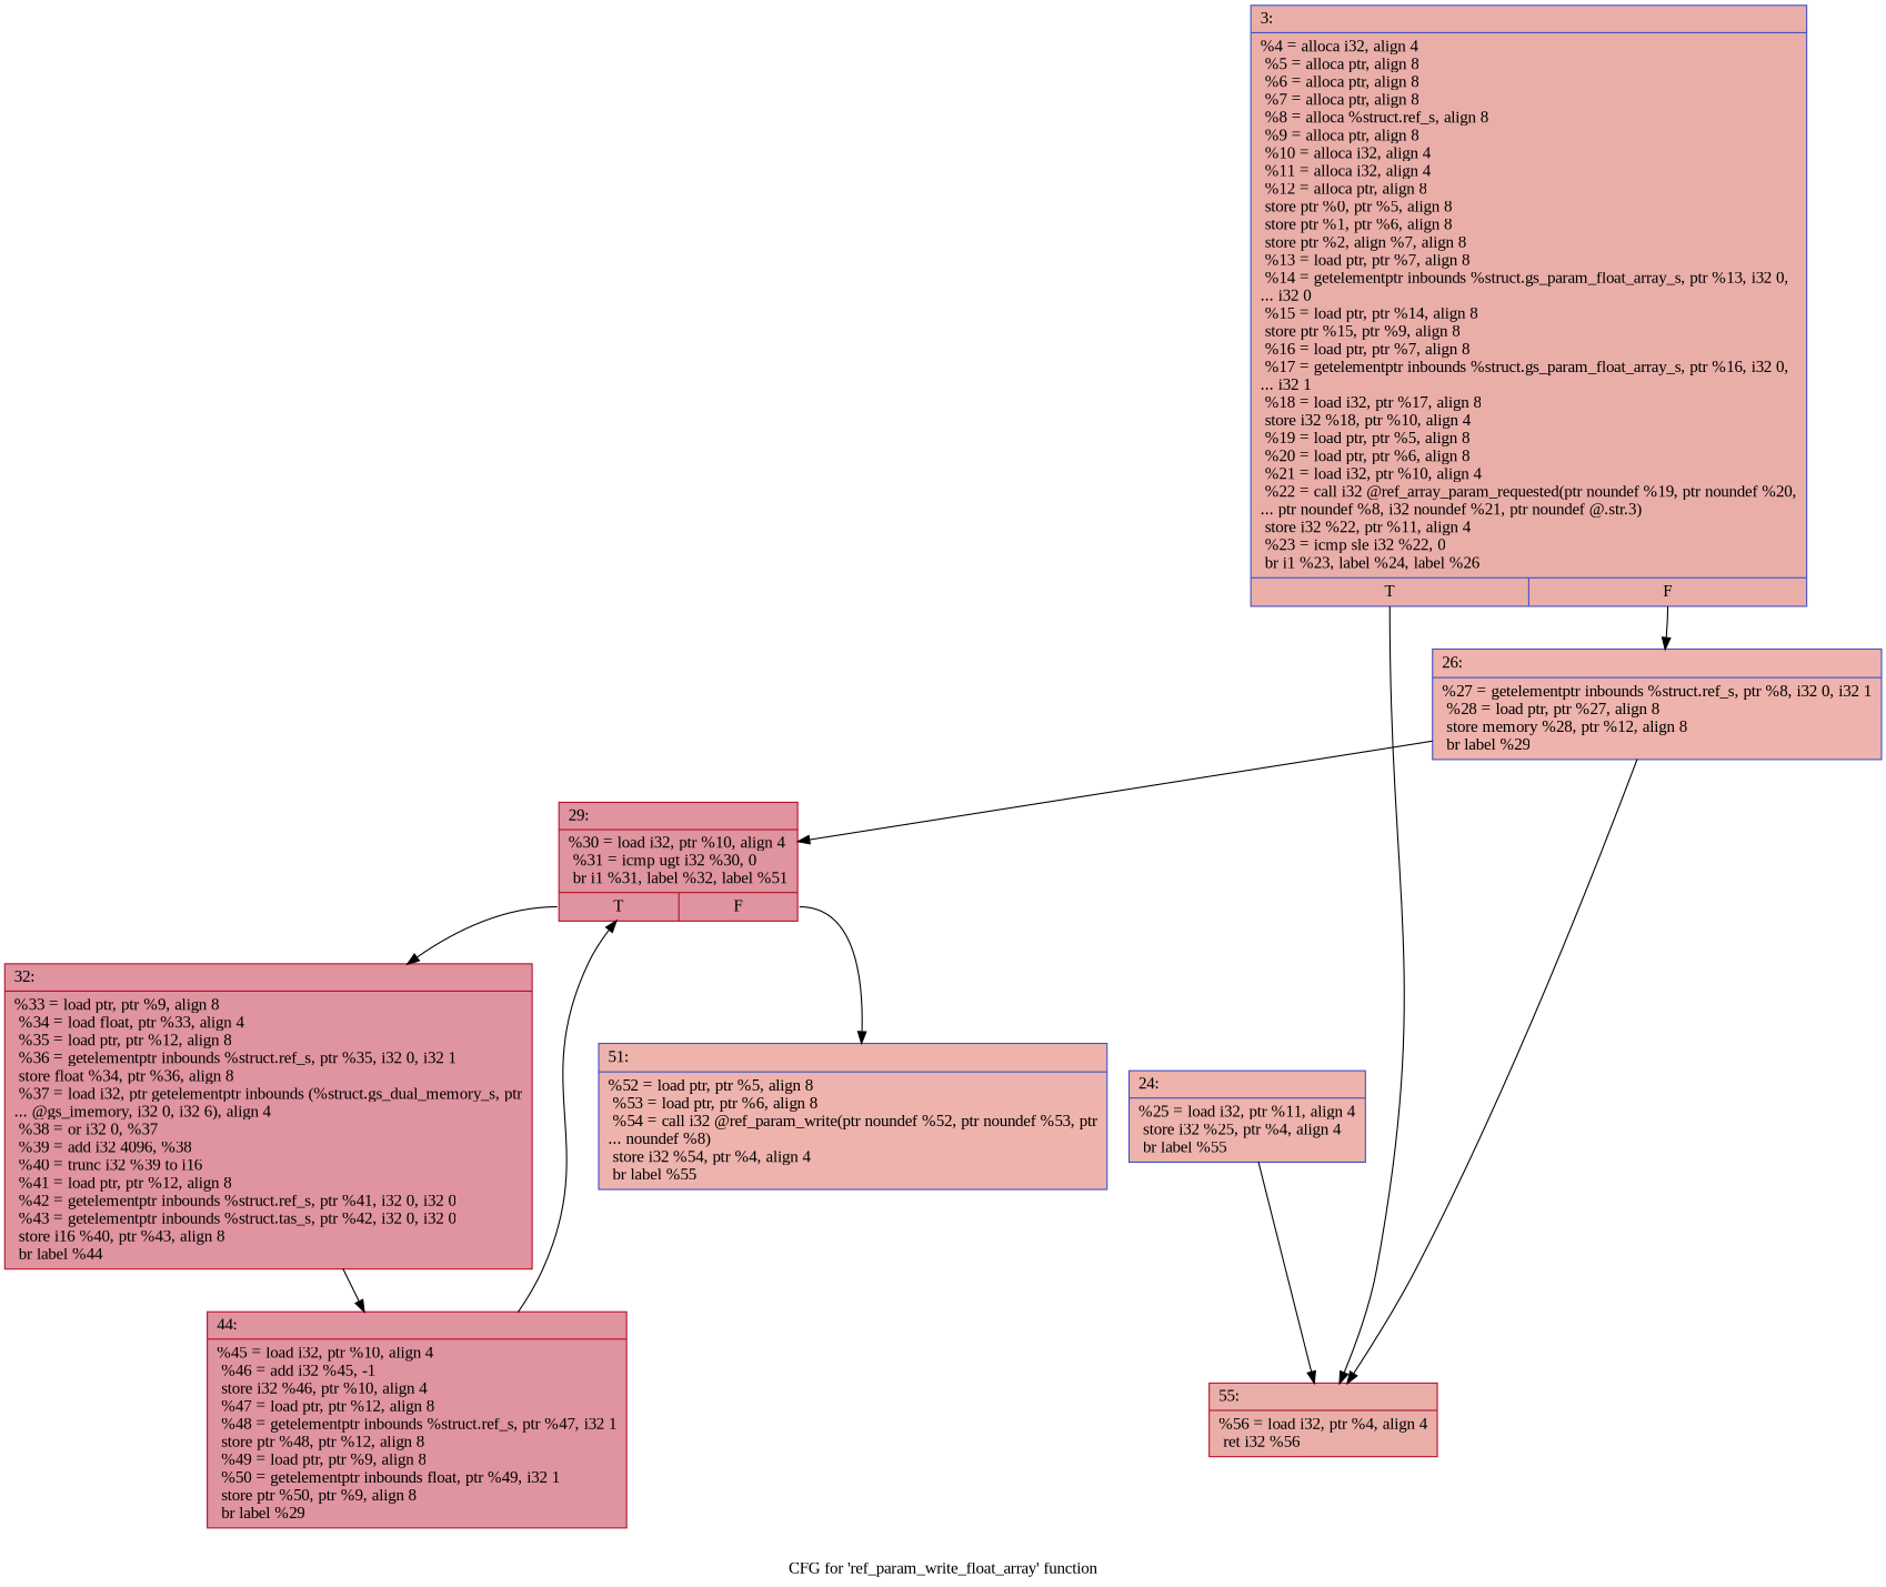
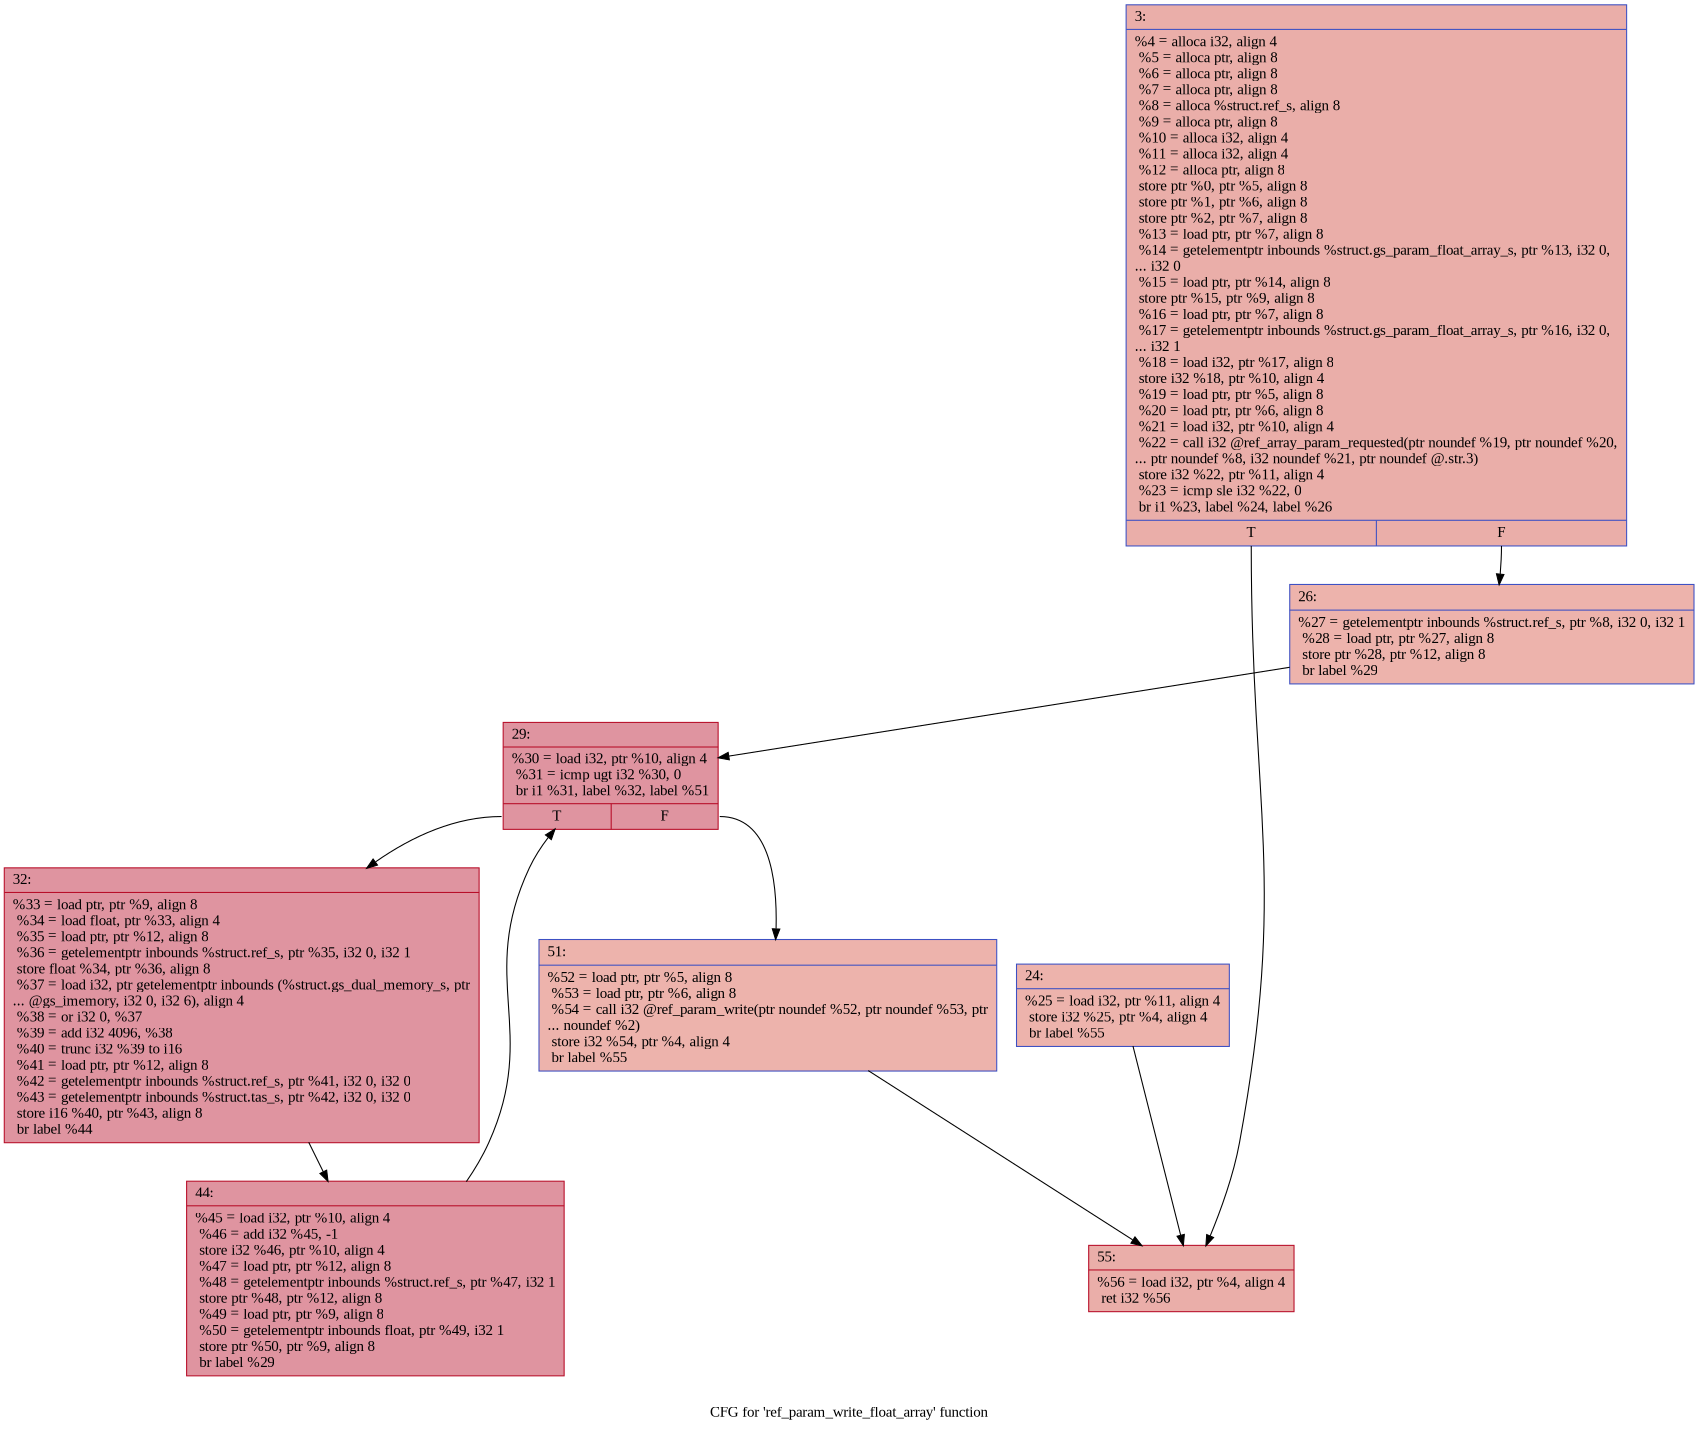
  digraph {
    fontname="Liberation Serif"
    label="CFG for 'ref_param_write_float_array' function"
    node [color="#3d50c3ff" fillcolor="#d6524470" fontname="Liberation Serif" shape=record style=filled]
    edge [fontname="Liberation Serif"]
-   n1 [fillcolor="#d0473d70" label="{3:\l|  %4 = alloca i32, align 4\l  %5 = alloca ptr, align 8\l  %6 = alloca ptr, align 8\l  %7 = alloca ptr, align 8\l  %8 = alloca %struct.ref_s, align 8\l  %9 = alloca ptr, align 8\l  %10 = alloca i32, align 4\l  %11 = alloca i32, align 4\l  %12 = alloca ptr, align 8\l  store ptr %0, ptr %5, align 8\l  store ptr %1, ptr %6, align 8\l  store ptr %2, align %7, align 8\l  %13 = load ptr, ptr %7, align 8\l  %14 = getelementptr inbounds %struct.gs_param_float_array_s, ptr %13, i32 0,\l... i32 0\l  %15 = load ptr, ptr %14, align 8\l  store ptr %15, ptr %9, align 8\l  %16 = load ptr, ptr %7, align 8\l  %17 = getelementptr inbounds %struct.gs_param_float_array_s, ptr %16, i32 0,\l... i32 1\l  %18 = load i32, ptr %17, align 8\l  store i32 %18, ptr %10, align 4\l  %19 = load ptr, ptr %5, align 8\l  %20 = load ptr, ptr %6, align 8\l  %21 = load i32, ptr %10, align 4\l  %22 = call i32 @ref_array_param_requested(ptr noundef %19, ptr noundef %20,\l... ptr noundef %8, i32 noundef %21, ptr noundef @.str.3)\l  store i32 %22, ptr %11, align 4\l  %23 = icmp sle i32 %22, 0\l  br i1 %23, label %24, label %26\l|{<s0>T|<s1>F}}"]
-   n2 [label="{26:\l|  %27 = getelementptr inbounds %struct.ref_s, ptr %8, i32 0, i32 1\l  %28 = load ptr, ptr %27, align 8\l  store memory %28, ptr %12, align 8\l  br label %29\l}"]
+   n1 [fillcolor="#d0473d70" label="{3:\l|  %4 = alloca i32, align 4\l  %5 = alloca ptr, align 8\l  %6 = alloca ptr, align 8\l  %7 = alloca ptr, align 8\l  %8 = alloca %struct.ref_s, align 8\l  %9 = alloca ptr, align 8\l  %10 = alloca i32, align 4\l  %11 = alloca i32, align 4\l  %12 = alloca ptr, align 8\l  store ptr %0, ptr %5, align 8\l  store ptr %1, ptr %6, align 8\l  store ptr %2, ptr %7, align 8\l  %13 = load ptr, ptr %7, align 8\l  %14 = getelementptr inbounds %struct.gs_param_float_array_s, ptr %13, i32 0,\l... i32 0\l  %15 = load ptr, ptr %14, align 8\l  store ptr %15, ptr %9, align 8\l  %16 = load ptr, ptr %7, align 8\l  %17 = getelementptr inbounds %struct.gs_param_float_array_s, ptr %16, i32 0,\l... i32 1\l  %18 = load i32, ptr %17, align 8\l  store i32 %18, ptr %10, align 4\l  %19 = load ptr, ptr %5, align 8\l  %20 = load ptr, ptr %6, align 8\l  %21 = load i32, ptr %10, align 4\l  %22 = call i32 @ref_array_param_requested(ptr noundef %19, ptr noundef %20,\l... ptr noundef %8, i32 noundef %21, ptr noundef @.str.3)\l  store i32 %22, ptr %11, align 4\l  %23 = icmp sle i32 %22, 0\l  br i1 %23, label %24, label %26\l|{<s0>T|<s1>F}}"]
+   n2 [label="{26:\l|  %27 = getelementptr inbounds %struct.ref_s, ptr %8, i32 0, i32 1\l  %28 = load ptr, ptr %27, align 8\l  store ptr %28, ptr %12, align 8\l  br label %29\l}"]
    n3 [color="#b70d28ff" fillcolor="#d0473d70" label="{55:\l|  %56 = load i32, ptr %4, align 4\l  ret i32 %56\l}"]
    n4 [label="{24:\l|  %25 = load i32, ptr %11, align 4\l  store i32 %25, ptr %4, align 4\l  br label %55\l}"]
    n5 [color="#b70d28ff" fillcolor="#b70d2870" label="{29:\l|  %30 = load i32, ptr %10, align 4\l  %31 = icmp ugt i32 %30, 0\l  br i1 %31, label %32, label %51\l|{<s0>T|<s1>F}}"]
    n6 [color="#b70d28ff" fillcolor="#b70d2870" label="{32:\l|  %33 = load ptr, ptr %9, align 8\l  %34 = load float, ptr %33, align 4\l  %35 = load ptr, ptr %12, align 8\l  %36 = getelementptr inbounds %struct.ref_s, ptr %35, i32 0, i32 1\l  store float %34, ptr %36, align 8\l  %37 = load i32, ptr getelementptr inbounds (%struct.gs_dual_memory_s, ptr\l... @gs_imemory, i32 0, i32 6), align 4\l  %38 = or i32 0, %37\l  %39 = add i32 4096, %38\l  %40 = trunc i32 %39 to i16\l  %41 = load ptr, ptr %12, align 8\l  %42 = getelementptr inbounds %struct.ref_s, ptr %41, i32 0, i32 0\l  %43 = getelementptr inbounds %struct.tas_s, ptr %42, i32 0, i32 0\l  store i16 %40, ptr %43, align 8\l  br label %44\l}"]
-   n7 [label="{51:\l|  %52 = load ptr, ptr %5, align 8\l  %53 = load ptr, ptr %6, align 8\l  %54 = call i32 @ref_param_write(ptr noundef %52, ptr noundef %53, ptr\l... noundef %8)\l  store i32 %54, ptr %4, align 4\l  br label %55\l}"]
+   n7 [label="{51:\l|  %52 = load ptr, ptr %5, align 8\l  %53 = load ptr, ptr %6, align 8\l  %54 = call i32 @ref_param_write(ptr noundef %52, ptr noundef %53, ptr\l... noundef %2)\l  store i32 %54, ptr %4, align 4\l  br label %55\l}"]
    n8 [color="#b70d28ff" fillcolor="#b70d2870" label="{44:\l|  %45 = load i32, ptr %10, align 4\l  %46 = add i32 %45, -1\l  store i32 %46, ptr %10, align 4\l  %47 = load ptr, ptr %12, align 8\l  %48 = getelementptr inbounds %struct.ref_s, ptr %47, i32 1\l  store ptr %48, ptr %12, align 8\l  %49 = load ptr, ptr %9, align 8\l  %50 = getelementptr inbounds float, ptr %49, i32 1\l  store ptr %50, ptr %9, align 8\l  br label %29\l}"]
    n1 -> n2 [tailport=s1]
    n1 -> n3 [tailport=s0]
    n2 -> n5
    n4 -> n3
    n5 -> n6 [tailport=s0]
    n5 -> n7 [tailport=s1]
    n6 -> n8
-   n2 -> n3
+   n7 -> n3
    n8 -> n5
  }
